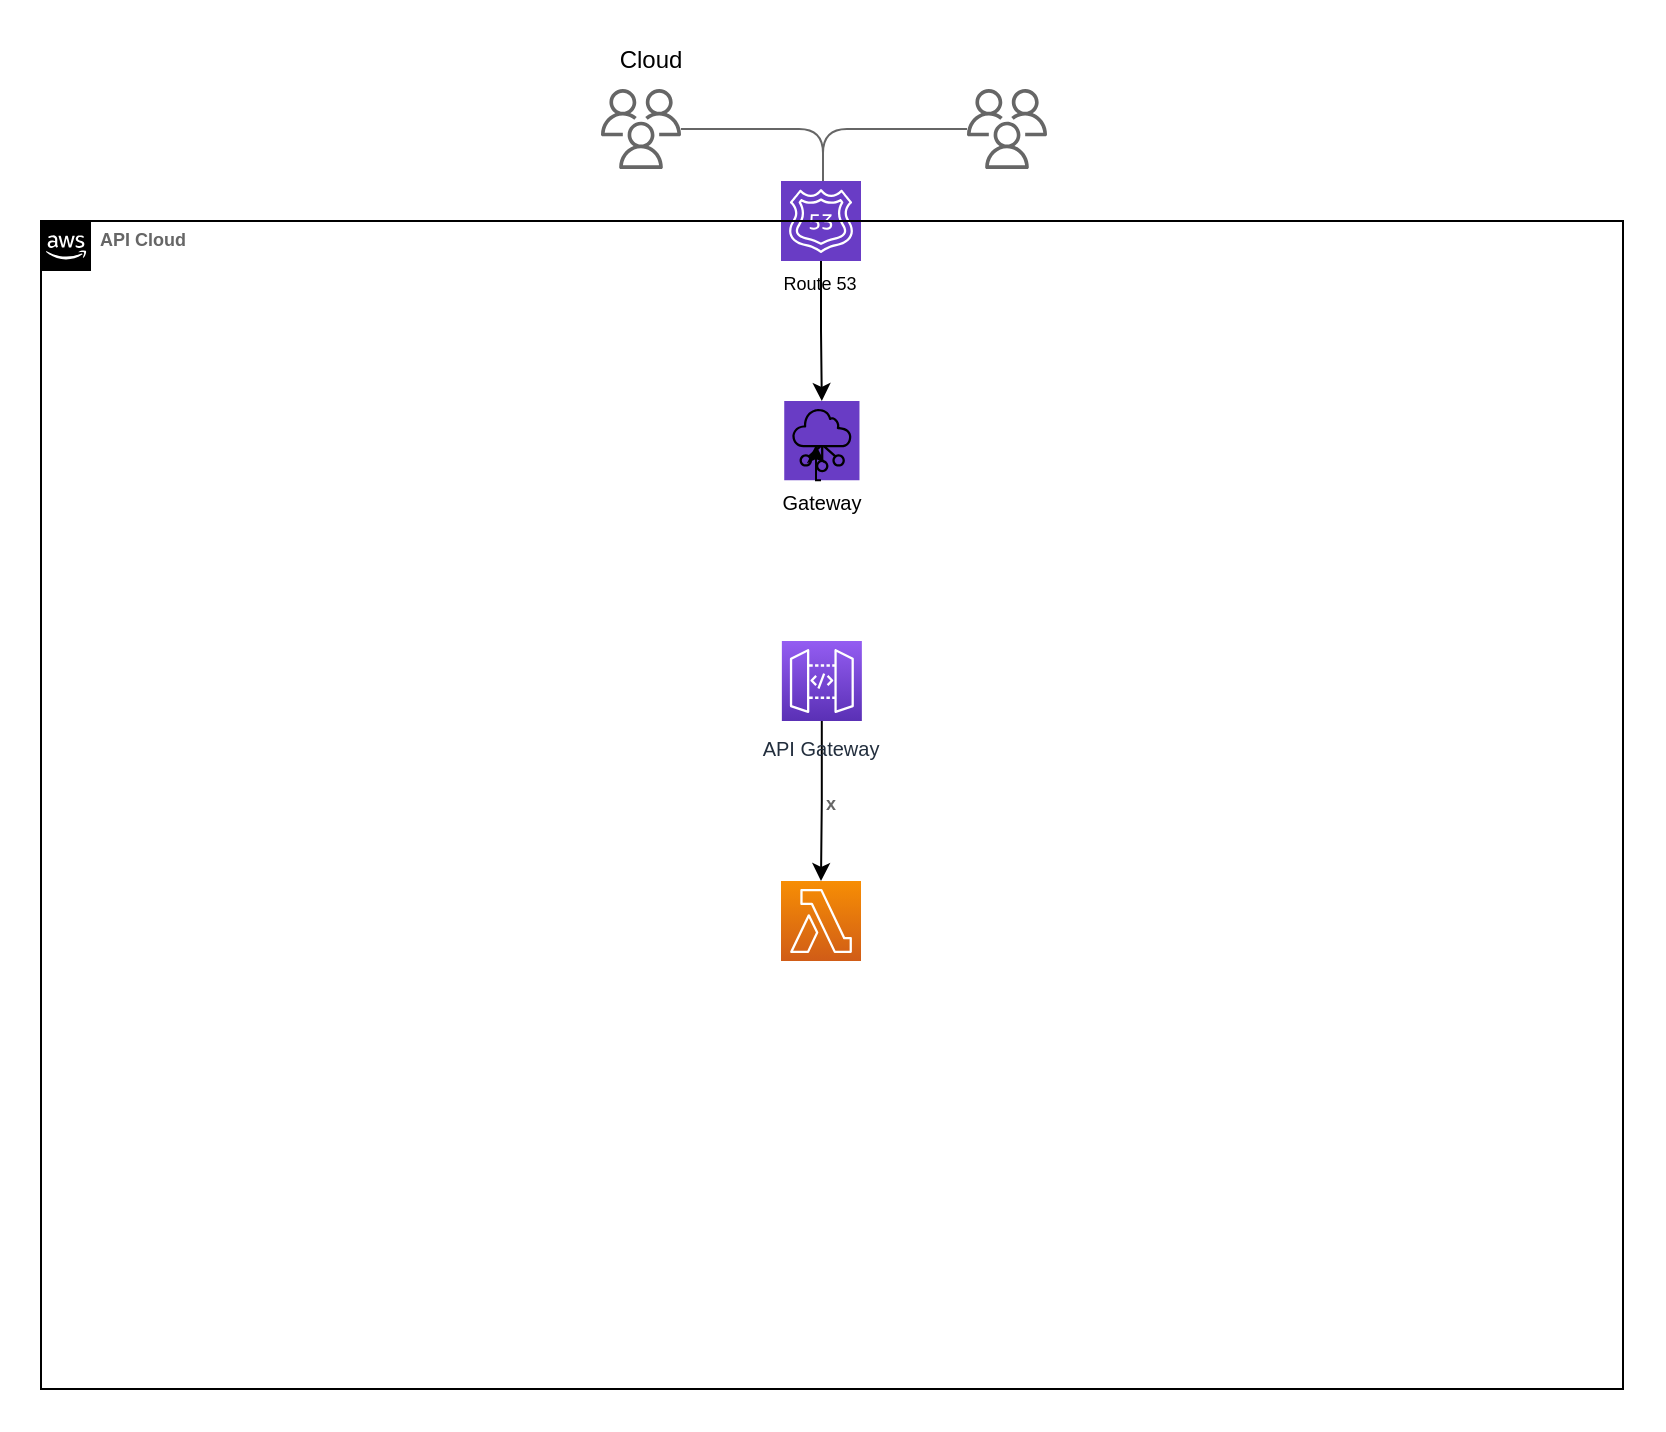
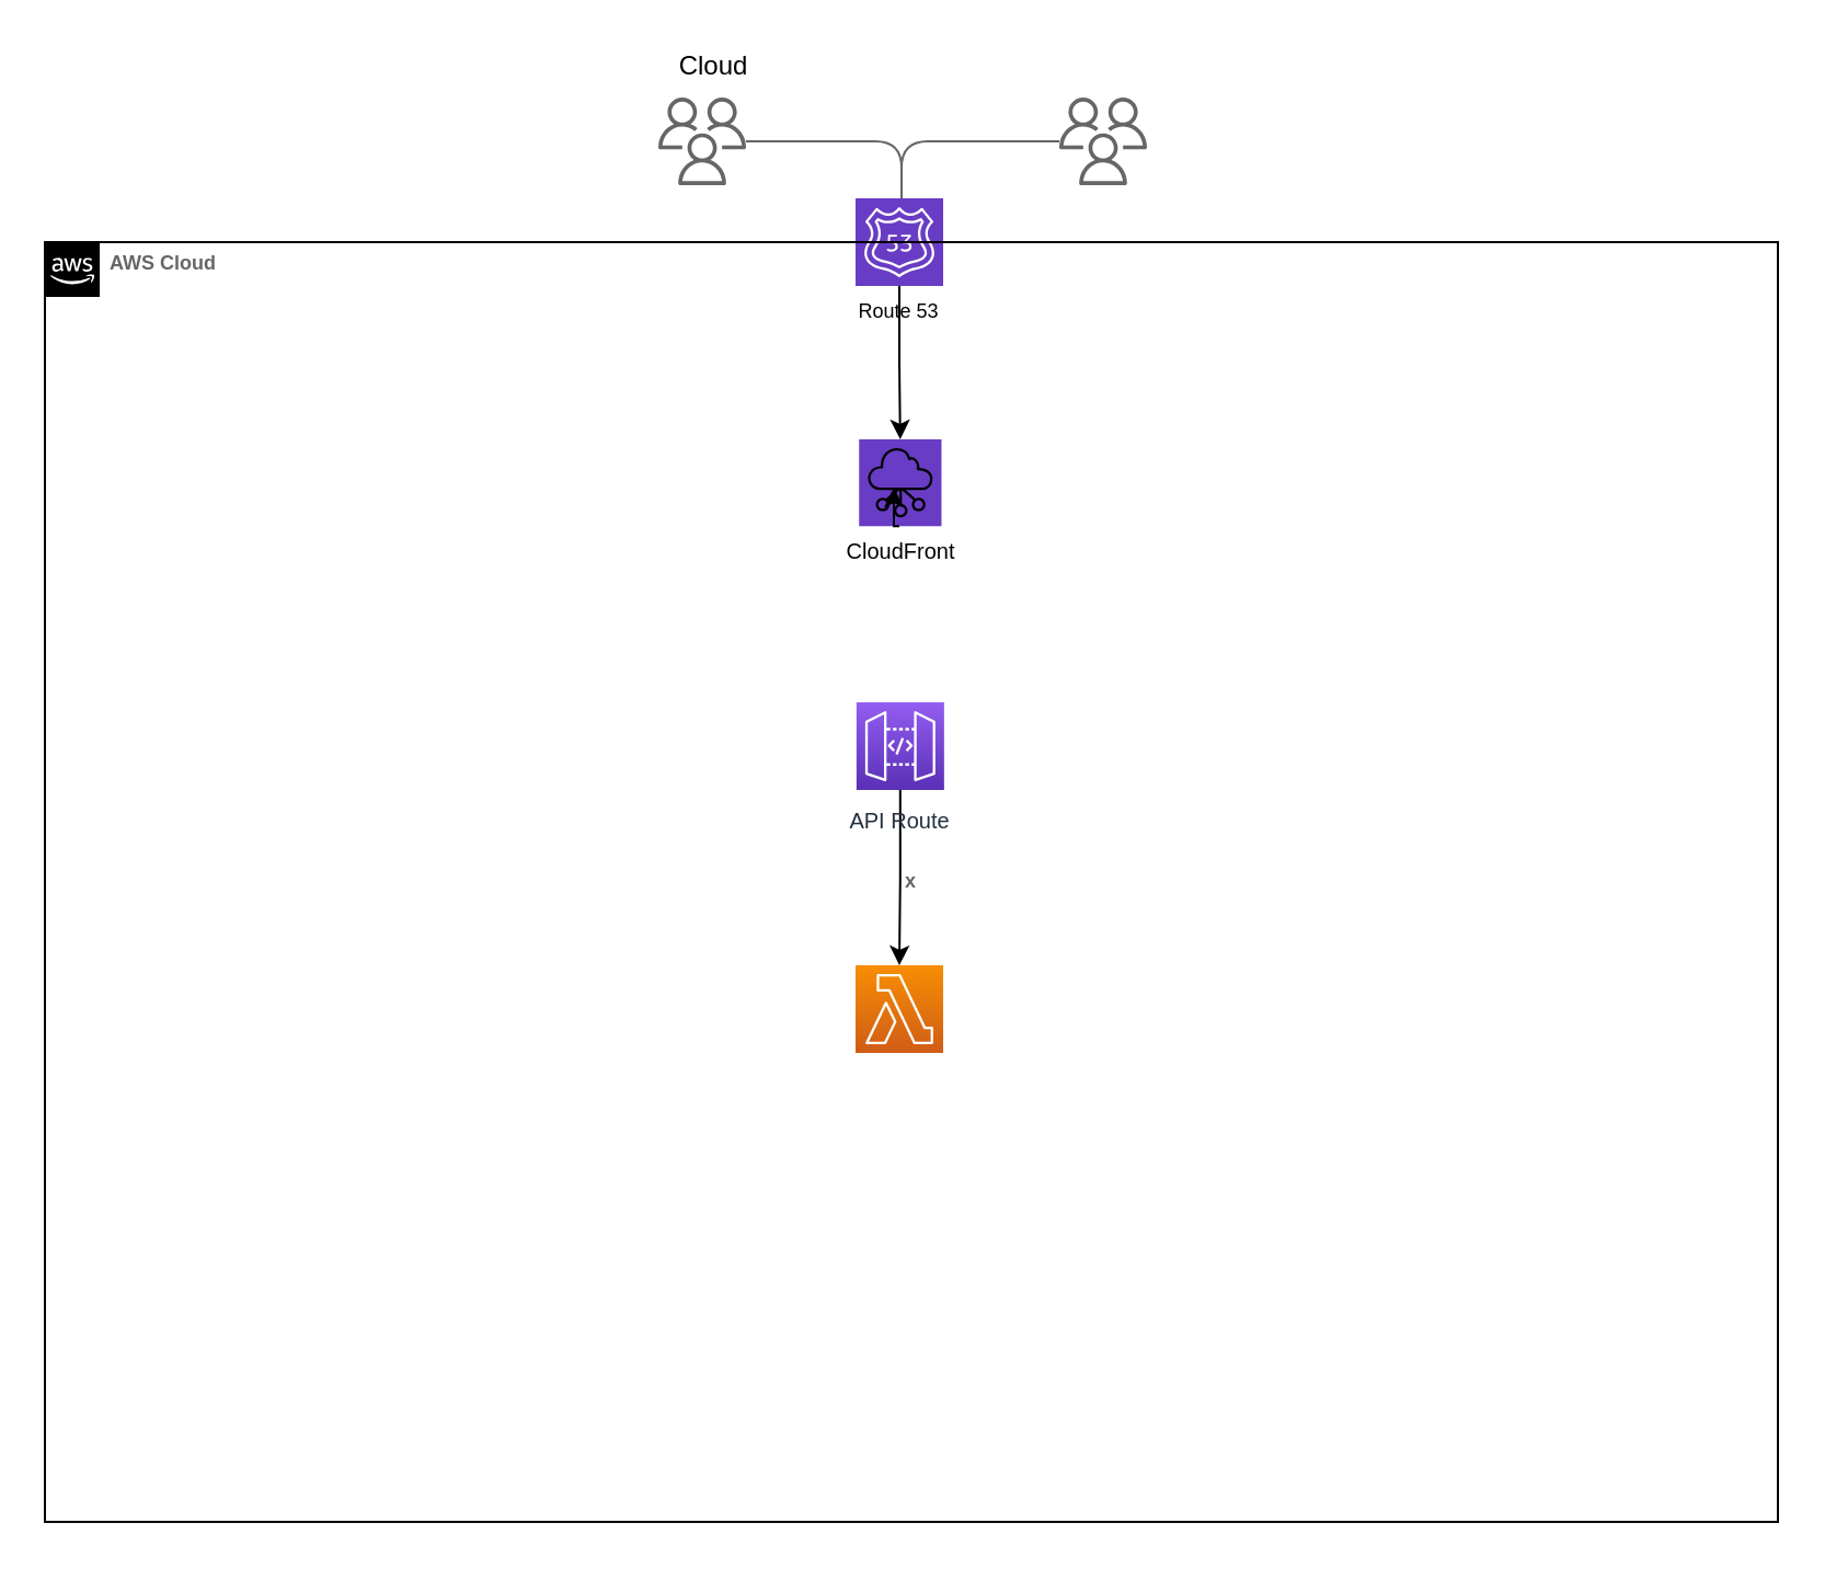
  <mxCell id="0" />
  <mxCell id="1" parent="0" />
  <mxCell id="2" value="" style="html=1;whiteSpace=wrap;shape=mxgraph.aws4.users;labelPosition=center;verticalLabelPosition=bottom;align=center;verticalAlign=top;strokeColor=none;fontSize=11;spacing=0;strokeOpacity=100;fillOpacity=100;fillColor=#666666;" vertex="1" parent="1"><mxGeometry x="300" y="44" width="40" height="40" as="geometry" /></mxCell>
  <mxCell id="3" value="" style="html=1;jettySize=18;fontSize=11;strokeColor=#666666;strokeOpacity=100;rounded=1;arcSize=24;edgeStyle=orthogonalEdgeStyle;startArrow=none;;endArrow=none;;exitX=1.0;exitY=0.5;exitPerimeter=1;entryX=0.5;entryY=1.078e-16;entryPerimeter=1;" edge="1" parent="1" source="2"><mxGeometry width="100" height="100" relative="1" as="geometry"><Array as="points"><mxPoint x="411.5" y="64" /></Array><mxPoint x="411" y="90" as="targetPoint" /></mxGeometry></mxCell>
  <mxCell id="4" value="" style="html=1;whiteSpace=wrap;shape=mxgraph.aws4.users;labelPosition=center;verticalLabelPosition=bottom;align=center;verticalAlign=top;strokeColor=none;fontSize=11;spacing=0;strokeOpacity=100;fillOpacity=100;fillColor=#666666;" vertex="1" parent="1"><mxGeometry x="483" y="44" width="40" height="40" as="geometry" /></mxCell>
  <mxCell id="5" value="" style="html=1;jettySize=18;fontSize=11;strokeColor=#666666;strokeOpacity=100;rounded=1;arcSize=24;edgeStyle=orthogonalEdgeStyle;startArrow=none;;endArrow=none;;exitX=0;exitY=0.5;exitPerimeter=1;entryX=0.5;entryY=1.078e-16;entryPerimeter=1;" edge="1" parent="1" source="4"><mxGeometry width="100" height="100" relative="1" as="geometry"><Array as="points"><mxPoint x="411.5" y="64" /></Array><mxPoint x="411" y="90" as="targetPoint" /></mxGeometry></mxCell>
  <mxCell id="6" value="Cloud" style="text;html=1;align=center;verticalAlign=middle;resizable=0;points=[];autosize=1;" vertex="1" parent="1"><mxGeometry x="300" y="20" width="50" height="20" as="geometry" /></mxCell>
  <mxCell id="7" style="edgeStyle=orthogonalEdgeStyle;rounded=0;orthogonalLoop=1;jettySize=auto;html=1;" edge="1" parent="1" source="8" target="12"><mxGeometry relative="1" as="geometry" /></mxCell>
  <mxCell id="8" value="&lt;font style=&quot;font-size: 9px&quot;&gt;Route 53&lt;/font&gt;" style="html=1;whiteSpace=wrap;shape=mxgraph.aws4.resourceIcon;resIcon=mxgraph.aws4.route_53;labelPosition=center;verticalLabelPosition=bottom;align=center;verticalAlign=top;strokeColor=#ffffff;fontSize=11;spacing=0;strokeOpacity=100;fillColor=#693cc5;" vertex="1" parent="1"><mxGeometry x="390" y="90" width="40" height="40" as="geometry" /></mxCell>
  <mxCell id="9" value="x" style="html=1;whiteSpace=wrap;fontSize=9;fontColor=#666666;fontStyle=1;spacing=0;strokeOpacity=100;fillOpacity=0;fillColor=#000000;" vertex="1" parent="1"><mxGeometry x="20" y="110" width="791" height="584" as="geometry" /></mxCell>
- <mxCell id="10" value="API Cloud" style="html=1;whiteSpace=wrap;shape=mxgraph.aws4.group;grIcon=mxgraph.aws4.group_aws_cloud_alt;verticalAlign=top;align=left;spacingLeft=30;fillOpacity=100;fillColor=none;fontSize=9;fontColor=#666666;fontStyle=1;spacing=0;strokeOpacity=100;part=1;" vertex="1" parent="9"><mxGeometry width="791" height="584" as="geometry" /></mxCell>
+ <mxCell id="10" value="AWS Cloud" style="html=1;whiteSpace=wrap;shape=mxgraph.aws4.group;grIcon=mxgraph.aws4.group_aws_cloud_alt;verticalAlign=top;align=left;spacingLeft=30;fillOpacity=100;fillColor=none;fontSize=9;fontColor=#666666;fontStyle=1;spacing=0;strokeOpacity=100;part=1;" vertex="1" parent="9"><mxGeometry width="791" height="584" as="geometry" /></mxCell>
  <mxCell id="11" value="" style="group;dropTarget=0;" vertex="1" parent="9"><mxGeometry x="360.5" y="90" width="59" height="54" as="geometry" /></mxCell>
- <mxCell id="12" value="&lt;font style=&quot;font-size: 10px&quot;&gt;Gateway&lt;/font&gt;" style="html=1;whiteSpace=wrap;shape=mxgraph.aws4.resourceIcon;resIcon=mxgraph.aws4.networking_and_content_delivery;labelPosition=center;verticalLabelPosition=bottom;align=center;verticalAlign=top;fontSize=11;spacing=0;strokeOpacity=0;fillColor=#693cc5;" vertex="1" parent="11"><mxGeometry x="11.116" width="37.623" height="39.6" as="geometry" /></mxCell>
+ <mxCell id="12" value="&lt;font style=&quot;font-size: 10px&quot;&gt;CloudFront&lt;/font&gt;" style="html=1;whiteSpace=wrap;shape=mxgraph.aws4.resourceIcon;resIcon=mxgraph.aws4.networking_and_content_delivery;labelPosition=center;verticalLabelPosition=bottom;align=center;verticalAlign=top;fontSize=11;spacing=0;strokeOpacity=0;fillColor=#693cc5;" vertex="1" parent="11"><mxGeometry x="11.116" width="37.623" height="39.6" as="geometry" /></mxCell>
  <mxCell id="13" style="edgeStyle=orthogonalEdgeStyle;rounded=0;orthogonalLoop=1;jettySize=auto;html=1;exitX=0.5;exitY=0;exitDx=0;exitDy=0;entryX=0.422;entryY=0.556;entryDx=0;entryDy=0;entryPerimeter=0;strokeColor=#000000;" edge="1" parent="11" target="12"><mxGeometry relative="1" as="geometry"><mxPoint x="29.5" y="39.6" as="sourcePoint" /></mxGeometry></mxCell>
  <mxCell id="14" style="edgeStyle=orthogonalEdgeStyle;rounded=0;orthogonalLoop=1;jettySize=auto;html=1;" edge="1" parent="9" source="15" target="16"><mxGeometry relative="1" as="geometry" /></mxCell>
- <mxCell id="15" value="&lt;font style=&quot;font-size: 10px&quot;&gt;API Gateway&lt;/font&gt;" style="outlineConnect=0;fontColor=#232F3E;gradientColor=#945DF2;gradientDirection=north;fillColor=#5A30B5;strokeColor=#ffffff;dashed=0;verticalLabelPosition=bottom;verticalAlign=top;align=center;html=1;fontSize=12;fontStyle=0;shape=mxgraph.aws4.resourceIcon;resIcon=mxgraph.aws4.api_gateway;" vertex="1" parent="9"><mxGeometry x="370.43" y="210" width="40" height="40" as="geometry" /></mxCell>
+ <mxCell id="15" value="&lt;font style=&quot;font-size: 10px&quot;&gt;API Route&lt;/font&gt;" style="outlineConnect=0;fontColor=#232F3E;gradientColor=#945DF2;gradientDirection=north;fillColor=#5A30B5;strokeColor=#ffffff;dashed=0;verticalLabelPosition=bottom;verticalAlign=top;align=center;html=1;fontSize=12;fontStyle=0;shape=mxgraph.aws4.resourceIcon;resIcon=mxgraph.aws4.api_gateway;" vertex="1" parent="9"><mxGeometry x="370.43" y="210" width="40" height="40" as="geometry" /></mxCell>
  <mxCell id="16" value="" style="outlineConnect=0;fontColor=#232F3E;gradientColor=#F78E04;gradientDirection=north;fillColor=#D05C17;strokeColor=#ffffff;dashed=0;verticalLabelPosition=bottom;verticalAlign=top;align=center;html=1;fontSize=12;fontStyle=0;aspect=fixed;shape=mxgraph.aws4.resourceIcon;resIcon=mxgraph.aws4.lambda;" vertex="1" parent="9"><mxGeometry x="370" y="330" width="40" height="40" as="geometry" /></mxCell>
